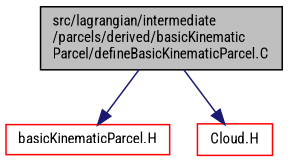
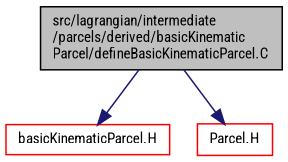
  digraph {
    fontname="Roboto Condensed"
    node [color=red fontname="Roboto Condensed" fontsize=10 shape=record]
    edge [color=midnightblue fontname="Roboto Condensed" fontsize=10 labelfontname=Helvetica labelfontsize=10 style=solid]
    n1 [color=black fillcolor=grey75 fontcolor=black height=0.2 label="src/lagrangian/intermediate\l/parcels/derived/basicKinematic\lParcel/defineBasicKinematicParcel.C" style=filled width=0.4]
    n2 [height=0.2 label="basicKinematicParcel.H" width=0.4]
-   n3 [height=0.2 label="Cloud.H" width=0.4]
+   n3 [height=0.2 label="Parcel.H" width=0.4]
    n1 -> n2
    n1 -> n3
  }
